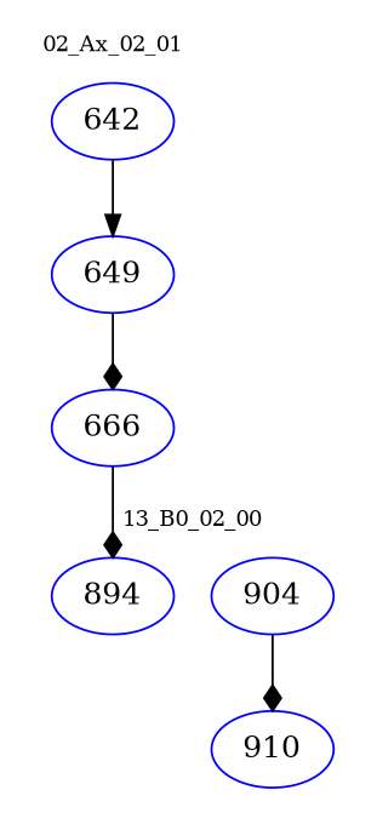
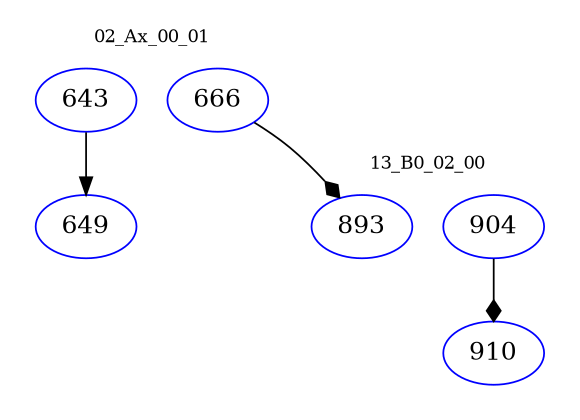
  digraph {
    fontname="DejaVu Serif"
    node [color=blue fontname="DejaVu Serif"]
    edge [arrowhead=diamond color=black fontname="DejaVu Serif"]
    n1 [label=649]
-   n2 [label=642]
+   n2 [label=643]
    n3 [label=666]
    n4 [label=904]
-   n5 [label=894]
+   n5 [label=893]
    n6 [label=910]
    subgraph cluster_1 {
      color=white
      fontsize=10
-     label="02_Ax_02_01"
+     label="02_Ax_00_01"
      n1
      n2
      n3
    }
    subgraph cluster_2 {
      color=white
      fontsize=10
      label="13_B0_02_00"
      n4
      n5
      n6
    }
-   n1 -> n3
    n2 -> n1 [arrowhead=normal]
    n3 -> n5
    n4 -> n6
  }
